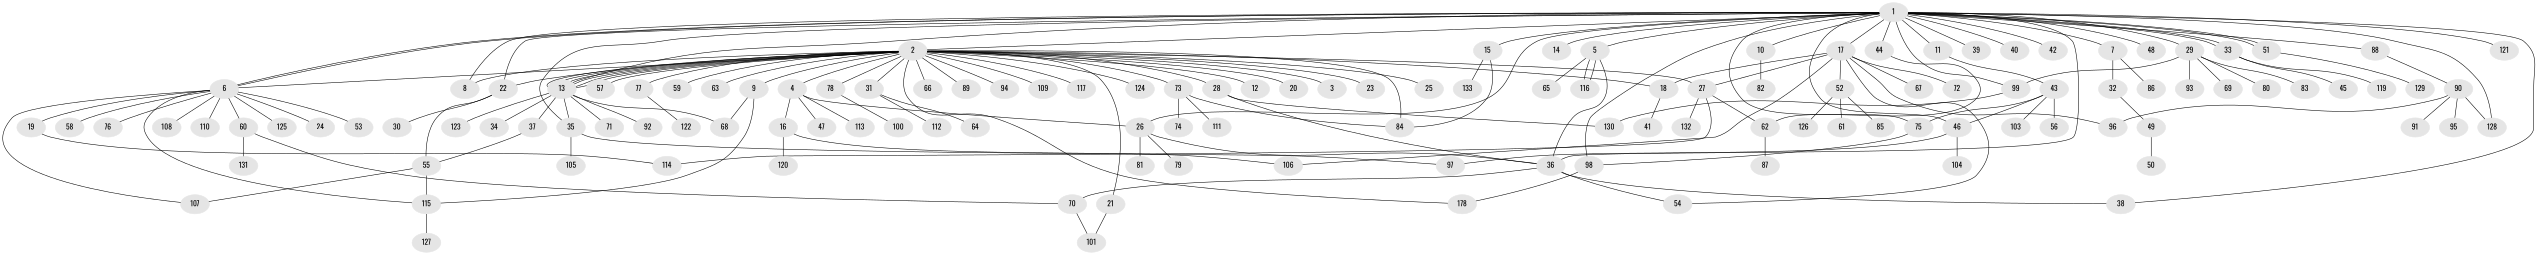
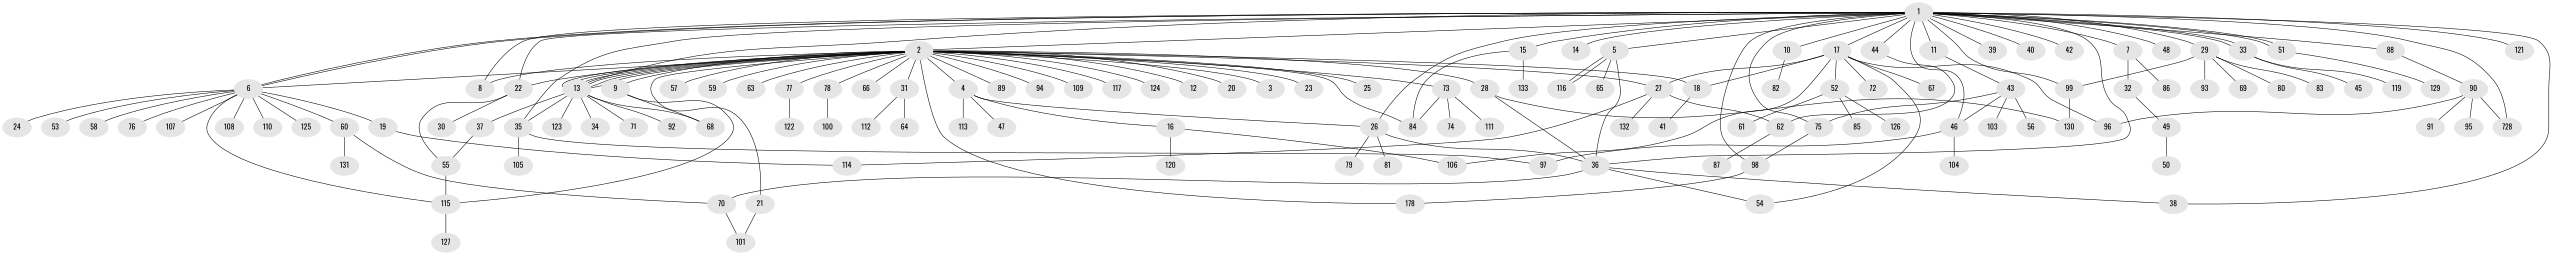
  graph {
    fontname=Oswald
    node [color=gray90 fontname=Oswald style=filled]
    edge [fontname=Oswald]
    1
    2
    5
    6
    7
    8
    10
    11
    13
    14
    15
    17
    22
    26
    29
    33
    35
    36
    38
    39
    40
    42
    44
    46
    48
    51
    75
    88
    98
    99
    121
-   128
+   128 [label=728]
    3
    4
    9
    12
    18
    20
    21
    23
    25
    27
    28
    31
    57
    59
    63
    66
    73
    77
    78
    84
    89
    94
    109
    117
    n57 [label=178]
    124
    65
    116
    19
    24
    53
    58
    60
    76
    107
    108
    110
    115
    125
    32
    86
    82
    43
    68
    34
    37
    71
    92
    123
    133
    106
    52
    54
    67
    72
    96
    30
    55
    79
    81
    69
    80
    83
    93
    45
    119
    97
    105
    70
    62
    104
    129
    90
    130
    16
    47
    113
    41
    101
    114
    132
    64
    112
    74
    111
    122
    100
    120
    131
    127
    49
    56
    103
    61
    85
    126
    87
    50
    91
    95
    1 -- 2
    1 -- 5
    1 -- 6
    1 -- 6
    1 -- 7
    1 -- 8
    1 -- 10
    1 -- 11
    1 -- 13
    1 -- 14
    1 -- 15
    1 -- 17
    1 -- 22
    1 -- 26
    1 -- 29
    1 -- 33
    1 -- 33
    1 -- 35
    1 -- 36
    1 -- 38
    1 -- 39
    1 -- 40
    1 -- 42
    1 -- 44
    1 -- 46
    1 -- 48
    1 -- 51
    1 -- 51
    1 -- 75
    1 -- 88
    1 -- 98
    1 -- 99
    1 -- 121
    1 -- 128
    2 -- 6
    2 -- 8
    2 -- 13
    2 -- 13
    2 -- 13
    2 -- 13
    2 -- 13
    2 -- 13
    2 -- 22
    2 -- 3
    2 -- 4
    2 -- 9
    2 -- 12
    2 -- 18
    2 -- 20
    2 -- 21
    2 -- 23
    2 -- 25
    2 -- 27
    2 -- 28
    2 -- 31
    2 -- 57
    2 -- 59
    2 -- 63
    2 -- 66
    2 -- 73
    2 -- 77
    2 -- 78
    2 -- 84
    2 -- 89
    2 -- 94
    2 -- 109
    2 -- 117
    2 -- n57
    2 -- 124
    5 -- 36
    5 -- 65
    5 -- 116
    5 -- 116
    6 -- 19
    6 -- 24
    6 -- 53
    6 -- 58
    6 -- 60
    6 -- 76
    6 -- 107
    6 -- 108
    6 -- 110
    6 -- 115
    6 -- 125
    7 -- 32
    7 -- 86
    10 -- 82
    11 -- 43
    13 -- 35
    13 -- 68
    13 -- 34
    13 -- 37
    13 -- 71
    13 -- 92
    13 -- 123
    15 -- 84
    15 -- 133
    17 -- 18
    17 -- 27
    17 -- 106
    17 -- 52
    17 -- 54
    17 -- 67
    17 -- 72
    17 -- 96
    22 -- 30
    22 -- 55
    26 -- 36
    26 -- 79
    26 -- 81
    29 -- 99
    29 -- 69
    29 -- 80
    29 -- 83
    29 -- 93
    33 -- 45
    33 -- 119
    35 -- 97
    35 -- 105
    36 -- 38
    36 -- 54
    36 -- 70
    44 -- 62
    46 -- 97
    46 -- 104
    51 -- 129
    75 -- 98
    88 -- 90
    98 -- n57
    99 -- 130
    4 -- 26
    4 -- 16
    4 -- 47
    4 -- 113
    9 -- 115
    9 -- 68
    18 -- 41
    21 -- 101
    27 -- 62
    27 -- 114
    27 -- 132
    28 -- 36
    28 -- 130
    31 -- 64
    31 -- 112
    73 -- 84
    73 -- 74
    73 -- 111
    77 -- 122
    78 -- 100
    19 -- 114
    60 -- 70
    60 -- 131
    115 -- 127
    32 -- 49
    43 -- 46
    43 -- 75
    43 -- 56
    43 -- 103
    37 -- 55
    52 -- 61
    52 -- 85
    52 -- 126
-   55 -- 107
    55 -- 115
    70 -- 101
    62 -- 87
    90 -- 128
    90 -- 96
    90 -- 91
    90 -- 95
    16 -- 106
    16 -- 120
    49 -- 50
  }
